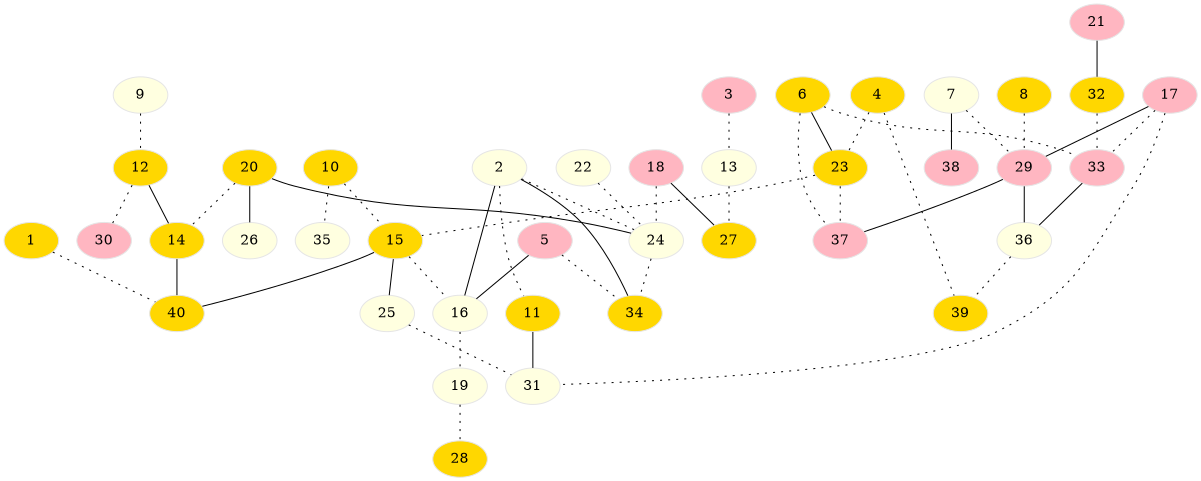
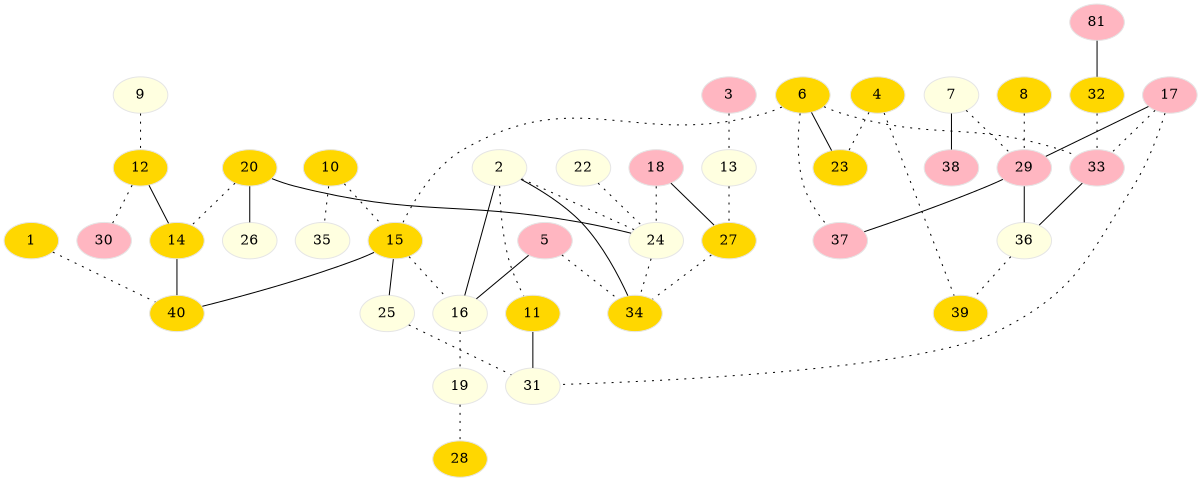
  graph {
    node [color=gray90 fillcolor=gold style=filled]
    edge [style=dotted weight=1.0]
    1
    40
    2 [fillcolor=lightyellow]
    11
    16 [fillcolor=lightyellow]
    24 [fillcolor=lightyellow]
    34
    31 [fillcolor=lightyellow]
    19 [fillcolor=lightyellow]
    3 [fillcolor=lightpink]
    13 [fillcolor=lightyellow]
    27
    14
    4
    23
    39
    37 [fillcolor=lightpink]
    5 [fillcolor=lightpink]
    6
    15
    33 [fillcolor=lightpink]
    25 [fillcolor=lightyellow]
    36 [fillcolor=lightyellow]
    7 [fillcolor=lightyellow]
    29 [fillcolor=lightpink]
    38 [fillcolor=lightpink]
    8
    9 [fillcolor=lightyellow]
    12
    30 [fillcolor=lightpink]
    10
    35 [fillcolor=lightyellow]
    28
    17 [fillcolor=lightpink]
    18 [fillcolor=lightpink]
    20
    26 [fillcolor=lightyellow]
-   21 [fillcolor=lightpink]
+   21 [fillcolor=lightpink label=81]
    32
    22 [fillcolor=lightyellow]
    1 -- 40
    2 -- 11
    2 -- 16 [style=solid]
    2 -- 24
    2 -- 34 [style=solid]
    11 -- 31 [style=solid]
    16 -- 19
    24 -- 34
    19 -- 28
    3 -- 13
    13 -- 27
+   27 -- 34
    14 -- 40 [style=solid]
    4 -- 23
    4 -- 39
-   23 -- 37
    5 -- 16 [style=solid]
    5 -- 34
    6 -- 23 [style=solid]
    6 -- 37
-   23 -- 15
+   6 -- 15
    6 -- 33
    15 -- 40 [style=solid]
    15 -- 16
    15 -- 25 [style=solid]
    33 -- 36 [style=solid]
    25 -- 31
    36 -- 39
    7 -- 29
    7 -- 38 [style=solid]
    29 -- 37 [style=solid]
    29 -- 36 [style=solid]
    8 -- 29
    9 -- 12
    12 -- 14 [style=solid]
    12 -- 30
    10 -- 15
    10 -- 35
    17 -- 31
    17 -- 33
    17 -- 29 [style=solid]
    18 -- 24
    18 -- 27 [style=solid]
    20 -- 24 [style=solid]
    20 -- 14
    20 -- 26 [style=solid]
    21 -- 32 [style=solid]
    32 -- 33
    22 -- 24
  }
